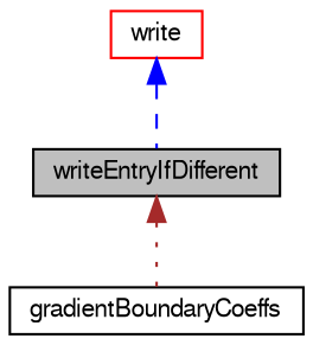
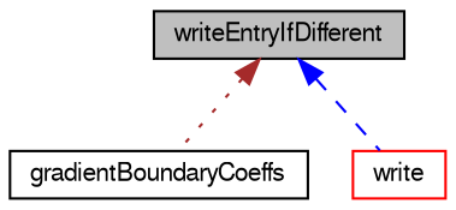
  digraph {
    rankdir=TB
    node [color=black fontname=FreeSans fontsize=10 shape=record]
    edge [dir=back fontname=FreeSans fontsize=10 labelfontname=FreeSans labelfontsize=10]
    n1 [fillcolor=grey75 fontcolor=black height=0.2 label=writeEntryIfDifferent style=filled width=0.4]
    n2 [height=0.2 label=gradientBoundaryCoeffs width=0.4]
    n3 [color=red height=0.2 label=write width=0.4]
    n1 -> n2 [color=brown style=dotted]
-   n3 -> n1 [color=blue style=dashed]
+   n1 -> n3 [color=blue style=dashed]
  }
